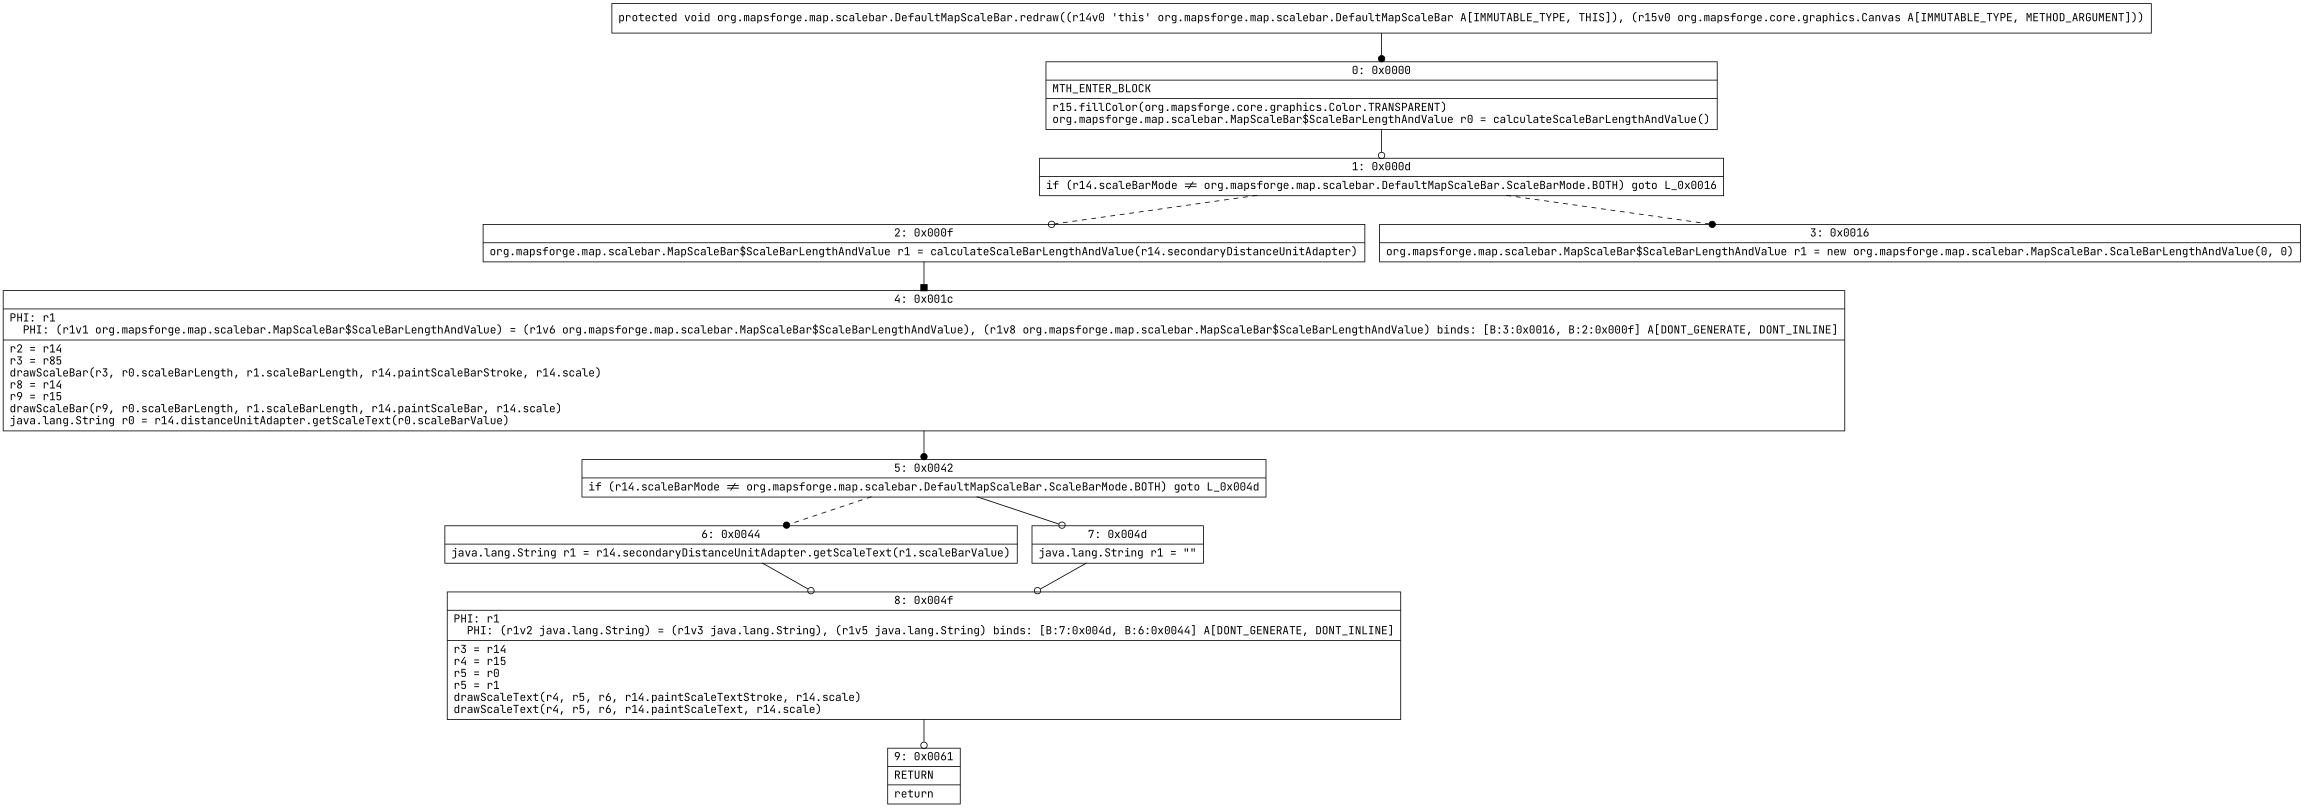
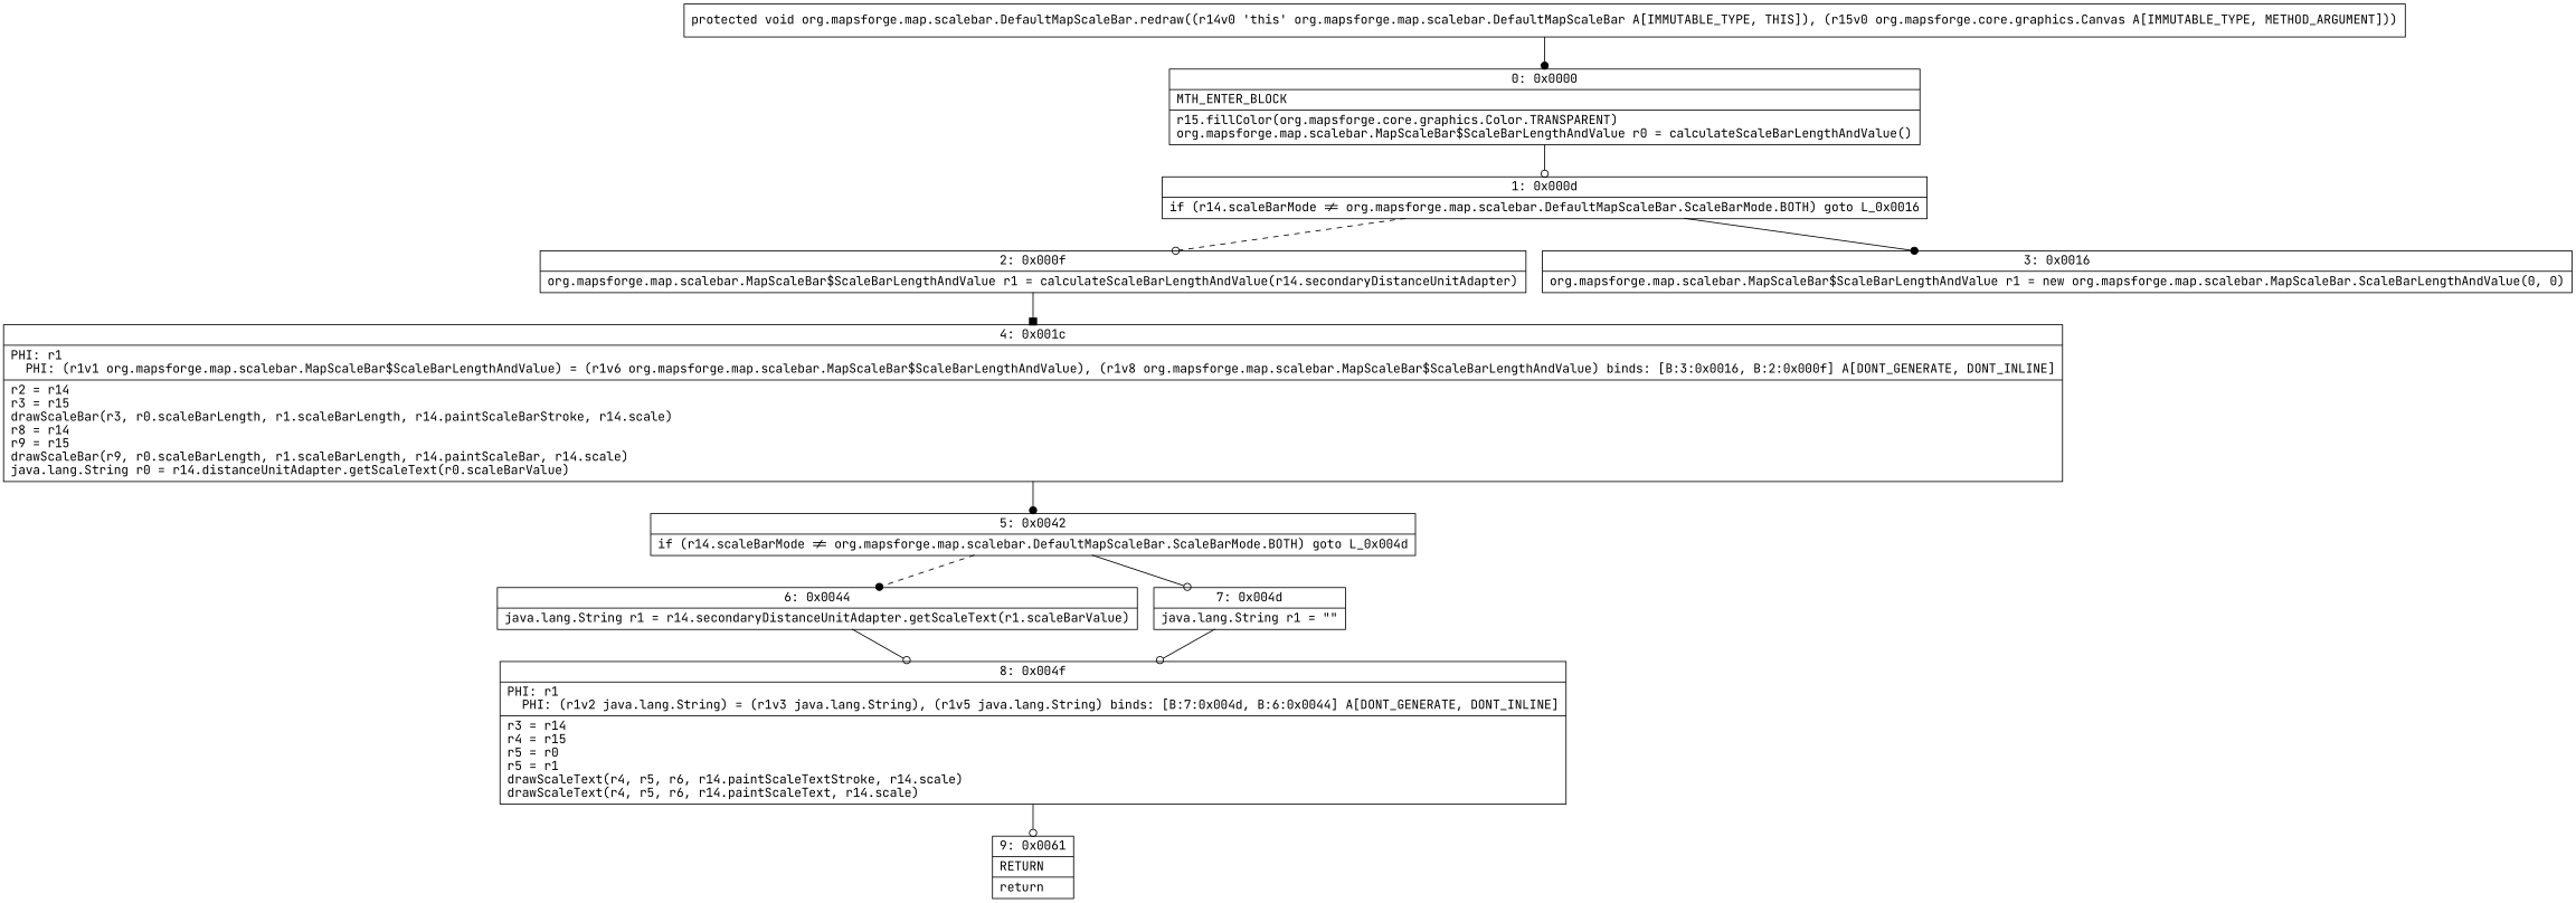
  digraph {
    fontname="JetBrains Mono"
    node [fontname="JetBrains Mono" shape=record]
    edge [arrowhead=odot fontname="JetBrains Mono"]
    n1 [label="{0\:\ 0x0000|MTH_ENTER_BLOCK\l|r15.fillColor(org.mapsforge.core.graphics.Color.TRANSPARENT)\lorg.mapsforge.map.scalebar.MapScaleBar$ScaleBarLengthAndValue r0 = calculateScaleBarLengthAndValue()\l}"]
    n2 [label="{1\:\ 0x000d|if (r14.scaleBarMode != org.mapsforge.map.scalebar.DefaultMapScaleBar.ScaleBarMode.BOTH) goto L_0x0016\l}"]
    n3 [label="{2\:\ 0x000f|org.mapsforge.map.scalebar.MapScaleBar$ScaleBarLengthAndValue r1 = calculateScaleBarLengthAndValue(r14.secondaryDistanceUnitAdapter)\l}"]
    n4 [label="{3\:\ 0x0016|org.mapsforge.map.scalebar.MapScaleBar$ScaleBarLengthAndValue r1 = new org.mapsforge.map.scalebar.MapScaleBar.ScaleBarLengthAndValue(0, 0)\l}"]
-   n5 [label="{4\:\ 0x001c|PHI: r1 \l  PHI: (r1v1 org.mapsforge.map.scalebar.MapScaleBar$ScaleBarLengthAndValue) = (r1v6 org.mapsforge.map.scalebar.MapScaleBar$ScaleBarLengthAndValue), (r1v8 org.mapsforge.map.scalebar.MapScaleBar$ScaleBarLengthAndValue) binds: [B:3:0x0016, B:2:0x000f] A[DONT_GENERATE, DONT_INLINE]\l|r2 = r14\lr3 = r85\ldrawScaleBar(r3, r0.scaleBarLength, r1.scaleBarLength, r14.paintScaleBarStroke, r14.scale)\lr8 = r14\lr9 = r15\ldrawScaleBar(r9, r0.scaleBarLength, r1.scaleBarLength, r14.paintScaleBar, r14.scale)\ljava.lang.String r0 = r14.distanceUnitAdapter.getScaleText(r0.scaleBarValue)\l}"]
+   n5 [label="{4\:\ 0x001c|PHI: r1 \l  PHI: (r1v1 org.mapsforge.map.scalebar.MapScaleBar$ScaleBarLengthAndValue) = (r1v6 org.mapsforge.map.scalebar.MapScaleBar$ScaleBarLengthAndValue), (r1v8 org.mapsforge.map.scalebar.MapScaleBar$ScaleBarLengthAndValue) binds: [B:3:0x0016, B:2:0x000f] A[DONT_GENERATE, DONT_INLINE]\l|r2 = r14\lr3 = r15\ldrawScaleBar(r3, r0.scaleBarLength, r1.scaleBarLength, r14.paintScaleBarStroke, r14.scale)\lr8 = r14\lr9 = r15\ldrawScaleBar(r9, r0.scaleBarLength, r1.scaleBarLength, r14.paintScaleBar, r14.scale)\ljava.lang.String r0 = r14.distanceUnitAdapter.getScaleText(r0.scaleBarValue)\l}"]
    n6 [label="{5\:\ 0x0042|if (r14.scaleBarMode != org.mapsforge.map.scalebar.DefaultMapScaleBar.ScaleBarMode.BOTH) goto L_0x004d\l}"]
    n7 [label="{6\:\ 0x0044|java.lang.String r1 = r14.secondaryDistanceUnitAdapter.getScaleText(r1.scaleBarValue)\l}"]
    n8 [label="{7\:\ 0x004d|java.lang.String r1 = \"\"\l}"]
    n9 [label="{8\:\ 0x004f|PHI: r1 \l  PHI: (r1v2 java.lang.String) = (r1v3 java.lang.String), (r1v5 java.lang.String) binds: [B:7:0x004d, B:6:0x0044] A[DONT_GENERATE, DONT_INLINE]\l|r3 = r14\lr4 = r15\lr5 = r0\lr5 = r1\ldrawScaleText(r4, r5, r6, r14.paintScaleTextStroke, r14.scale)\ldrawScaleText(r4, r5, r6, r14.paintScaleText, r14.scale)\l}"]
    n10 [label="{9\:\ 0x0061|RETURN\l|return\l}"]
    n11 [label="{protected void org.mapsforge.map.scalebar.DefaultMapScaleBar.redraw((r14v0 'this' org.mapsforge.map.scalebar.DefaultMapScaleBar A[IMMUTABLE_TYPE, THIS]), (r15v0 org.mapsforge.core.graphics.Canvas A[IMMUTABLE_TYPE, METHOD_ARGUMENT])) }"]
    n1 -> n2
    n2 -> n3 [style=dashed]
-   n2 -> n4 [arrowhead=dot style=dashed]
+   n2 -> n4 [arrowhead=dot]
    n3 -> n5 [arrowhead=box]
    n5 -> n6 [arrowhead=dot]
    n6 -> n7 [arrowhead=dot style=dashed]
    n6 -> n8
    n7 -> n9
    n8 -> n9
    n9 -> n10
    n11 -> n1 [arrowhead=dot]
  }
